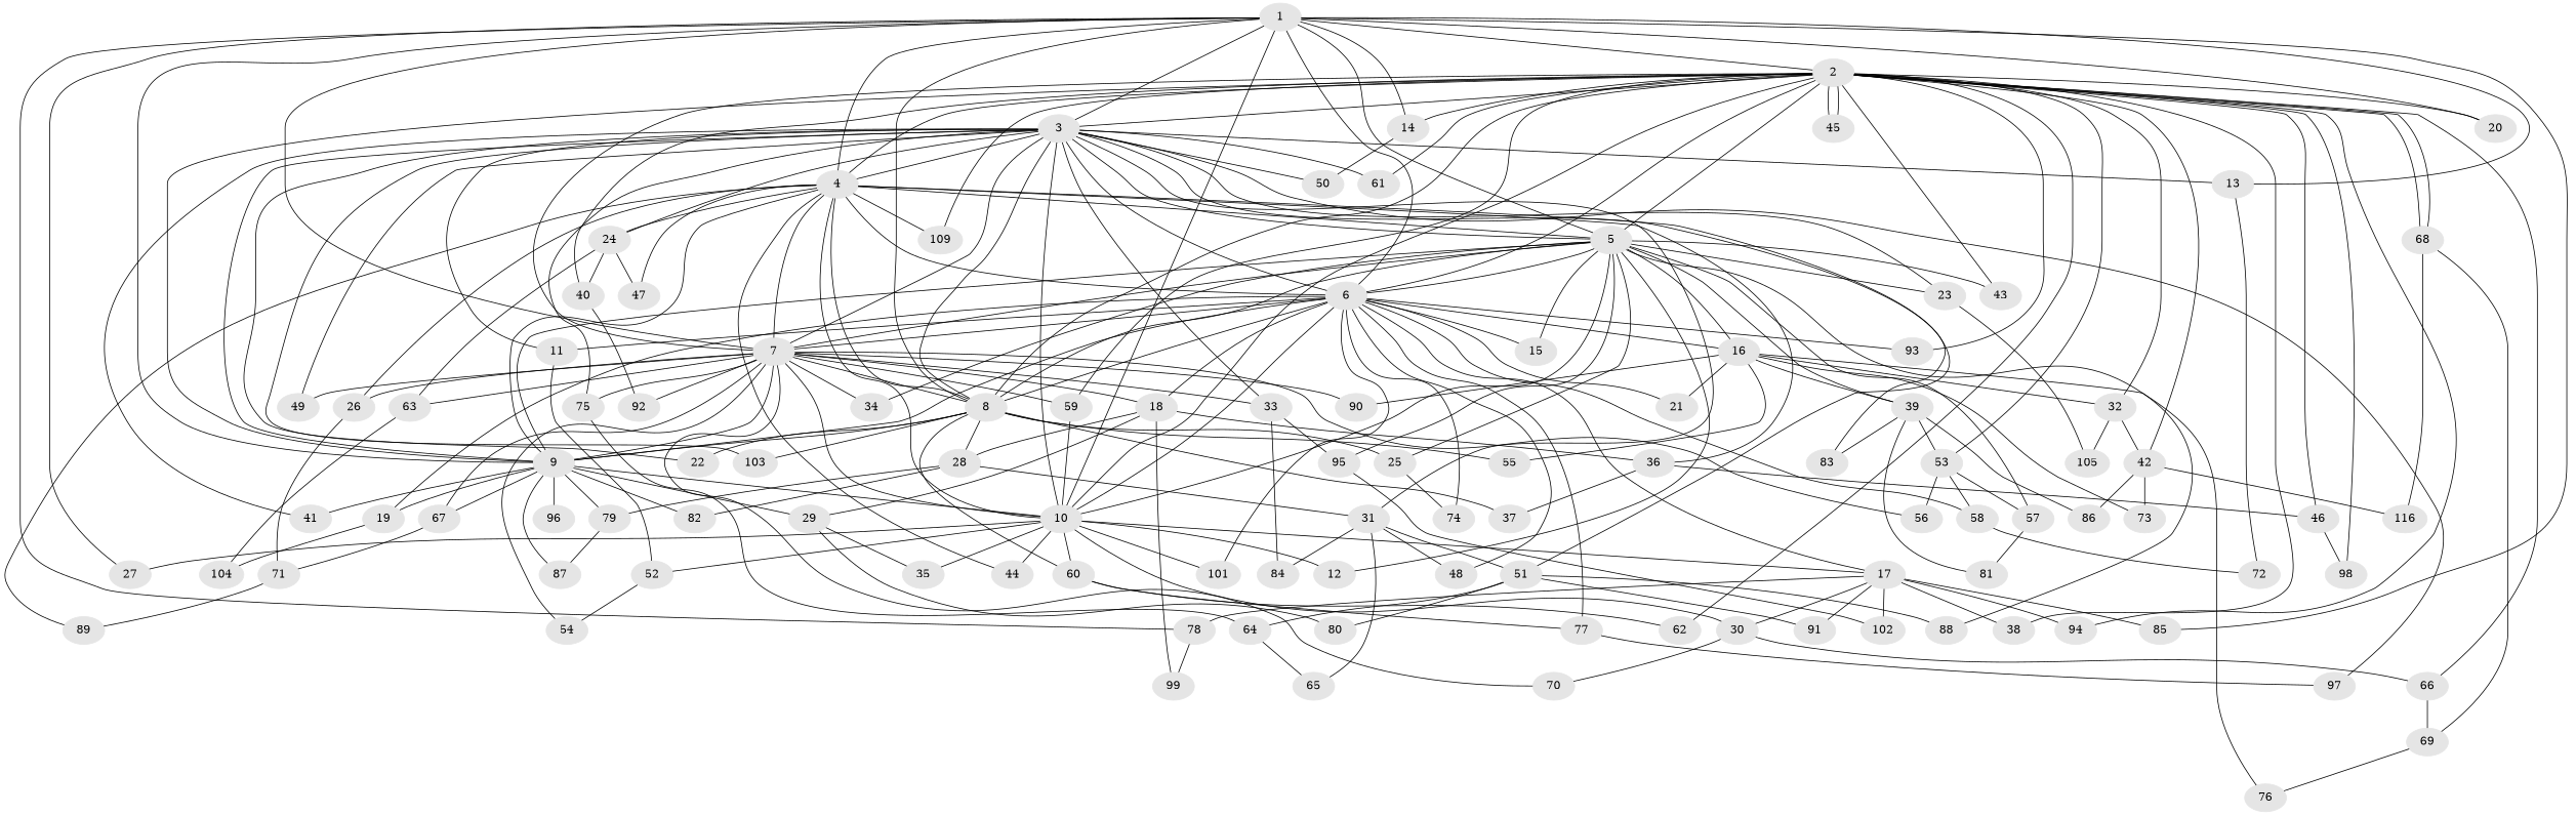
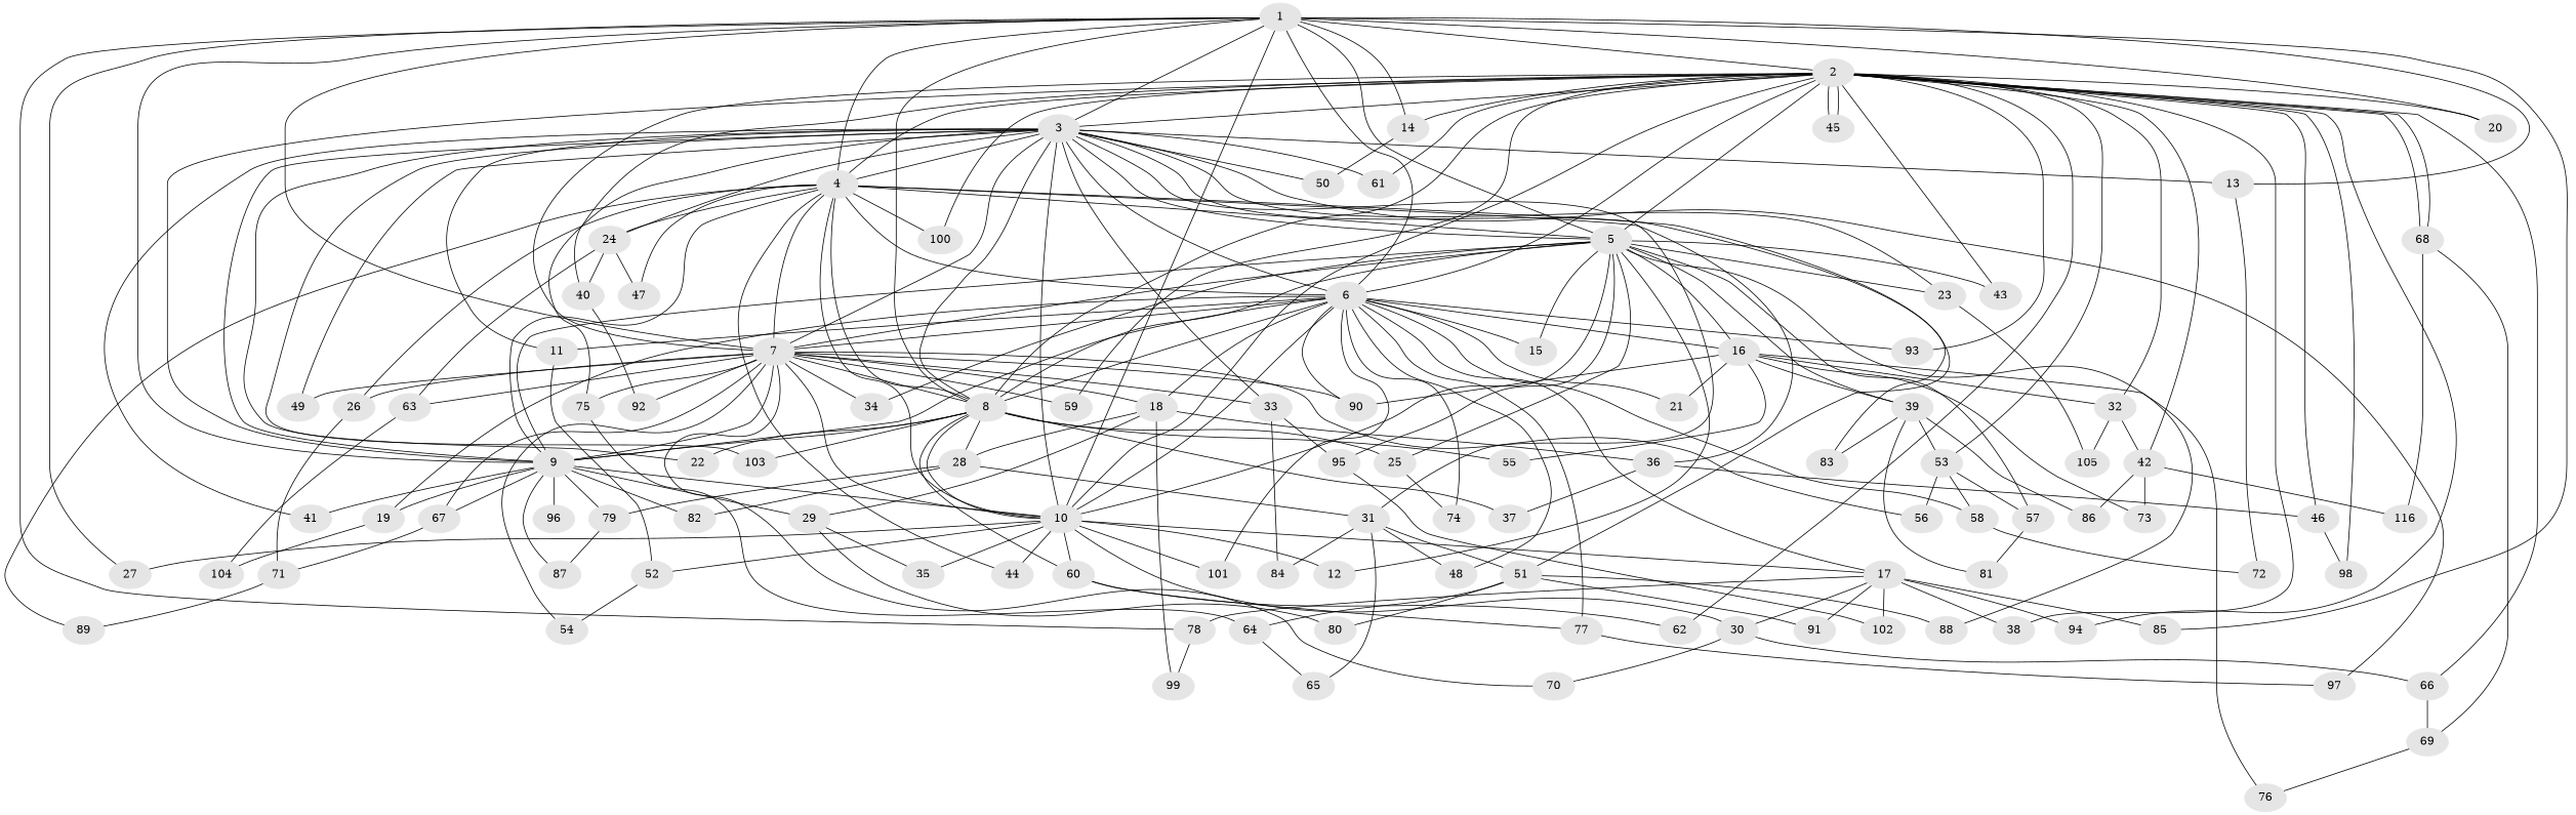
  graph {
    node [color=gray90 style=filled]
    1
    2
    3
    4
    5
    6
    7
    8
    9
    10
    13
    14
    20
    27
    78
    85
    32
    38
    40
    42
    43
    45
    46
    53
    59
    61
    62
    66
    68
    93
    94
    98
-   100 [label=109]
+   100
    11
    22
    23
    24
    31
    33
    41
    49
    50
    51
    75
    97
    103
    26
    36
    44
    47
    83
    89
    12
    15
    16
    25
    34
    39
    57
    88
    95
    17
    18
    19
    21
    48
    58
    74
    77
    101
    54
    56
    63
    67
    70
    90
    92
    28
    37
    55
    60
    96
    29
    79
    82
    87
    30
    35
    52
    72
    99
    105
    73
    86
    n95 [label=116]
    69
    65
    84
    91
    64
    80
    71
    76
    81
    102
    104
    1 -- 2
    1 -- 3
    1 -- 4
    1 -- 5
    1 -- 6
    1 -- 7
    1 -- 8
    1 -- 9
    1 -- 10
    1 -- 13
    1 -- 14
    1 -- 20
    1 -- 27
    1 -- 78
    1 -- 85
    2 -- 3
    2 -- 4
    2 -- 5
    2 -- 6
    2 -- 7
    2 -- 8
    2 -- 9
    2 -- 10
    2 -- 14
    2 -- 20
    2 -- 32
    2 -- 38
    2 -- 40
    2 -- 42
    2 -- 43
    2 -- 45
    2 -- 45
    2 -- 46
    2 -- 53
    2 -- 59
    2 -- 61
    2 -- 62
    2 -- 66
    2 -- 68
    2 -- 68
    2 -- 93
    2 -- 94
    2 -- 98
    2 -- 100
    3 -- 4
    3 -- 5
    3 -- 6
    3 -- 7
    3 -- 8
    3 -- 9
    3 -- 10
    3 -- 13
    3 -- 61
    3 -- 11
    3 -- 22
    3 -- 23
    3 -- 24
    3 -- 31
    3 -- 33
    3 -- 41
    3 -- 49
    3 -- 50
    3 -- 51
    3 -- 75
    3 -- 97
    3 -- 103
    4 -- 5
    4 -- 6
    4 -- 7
    4 -- 8
    4 -- 9
    4 -- 10
    4 -- 100
    4 -- 24
    4 -- 26
    4 -- 36
    4 -- 44
    4 -- 47
    4 -- 83
    4 -- 89
-   5 -- 6
+   90 -- 6
    5 -- 7
    5 -- 8
    5 -- 9
    5 -- 10
    5 -- 43
    5 -- 23
    5 -- 12
    5 -- 15
    5 -- 16
    5 -- 25
    5 -- 34
    5 -- 39
    5 -- 57
    5 -- 88
    5 -- 95
    6 -- 7
    6 -- 8
    6 -- 9
    6 -- 10
    6 -- 93
    6 -- 11
    6 -- 15
    6 -- 16
    6 -- 17
    6 -- 18
    6 -- 19
    6 -- 21
    6 -- 48
    6 -- 58
    6 -- 74
    6 -- 77
    6 -- 101
    7 -- 8
    7 -- 9
    7 -- 10
    7 -- 59
    7 -- 33
    7 -- 49
    7 -- 75
    7 -- 26
    7 -- 34
    7 -- 18
    7 -- 54
    7 -- 56
    7 -- 63
    7 -- 67
    7 -- 70
    7 -- 90
    7 -- 92
    8 -- 9
-   59 -- 10
+   8 -- 10
    8 -- 22
    8 -- 103
    8 -- 25
    8 -- 28
    8 -- 37
    8 -- 55
    8 -- 60
    9 -- 10
    9 -- 41
    9 -- 19
    9 -- 67
    9 -- 96
    9 -- 29
    9 -- 79
    9 -- 82
    9 -- 87
    10 -- 27
    10 -- 44
    10 -- 12
    10 -- 17
    10 -- 101
    10 -- 60
    10 -- 30
    10 -- 35
    10 -- 52
    13 -- 72
    14 -- 50
    78 -- 99
    32 -- 42
    32 -- 105
    40 -- 92
    42 -- 73
    42 -- 86
    42 -- n95
    46 -- 98
    53 -- 57
    53 -- 58
    53 -- 56
    66 -- 69
    68 -- n95
    68 -- 69
    11 -- 52
    23 -- 105
    24 -- 40
    24 -- 47
    24 -- 63
    31 -- 51
    31 -- 48
    31 -- 65
    31 -- 84
    33 -- 95
    33 -- 84
    51 -- 88
    51 -- 91
    51 -- 64
    51 -- 80
    75 -- 64
    26 -- 71
    36 -- 46
    36 -- 37
    16 -- 32
    16 -- 39
    16 -- 21
    16 -- 90
    16 -- 55
    16 -- 73
    16 -- 76
    25 -- 74
    39 -- 53
    39 -- 83
    39 -- 86
    39 -- 81
    57 -- 81
    95 -- 102
    17 -- 78
    17 -- 85
    17 -- 38
    17 -- 94
    17 -- 30
    17 -- 91
    17 -- 102
    18 -- 36
    18 -- 28
    18 -- 29
    18 -- 99
    19 -- 104
    58 -- 72
    77 -- 97
    63 -- 104
    67 -- 71
    28 -- 31
    28 -- 79
    28 -- 82
    60 -- 62
    60 -- 77
    29 -- 35
    29 -- 80
    79 -- 87
    30 -- 66
    30 -- 70
    52 -- 54
    69 -- 76
    64 -- 65
    71 -- 89
  }
